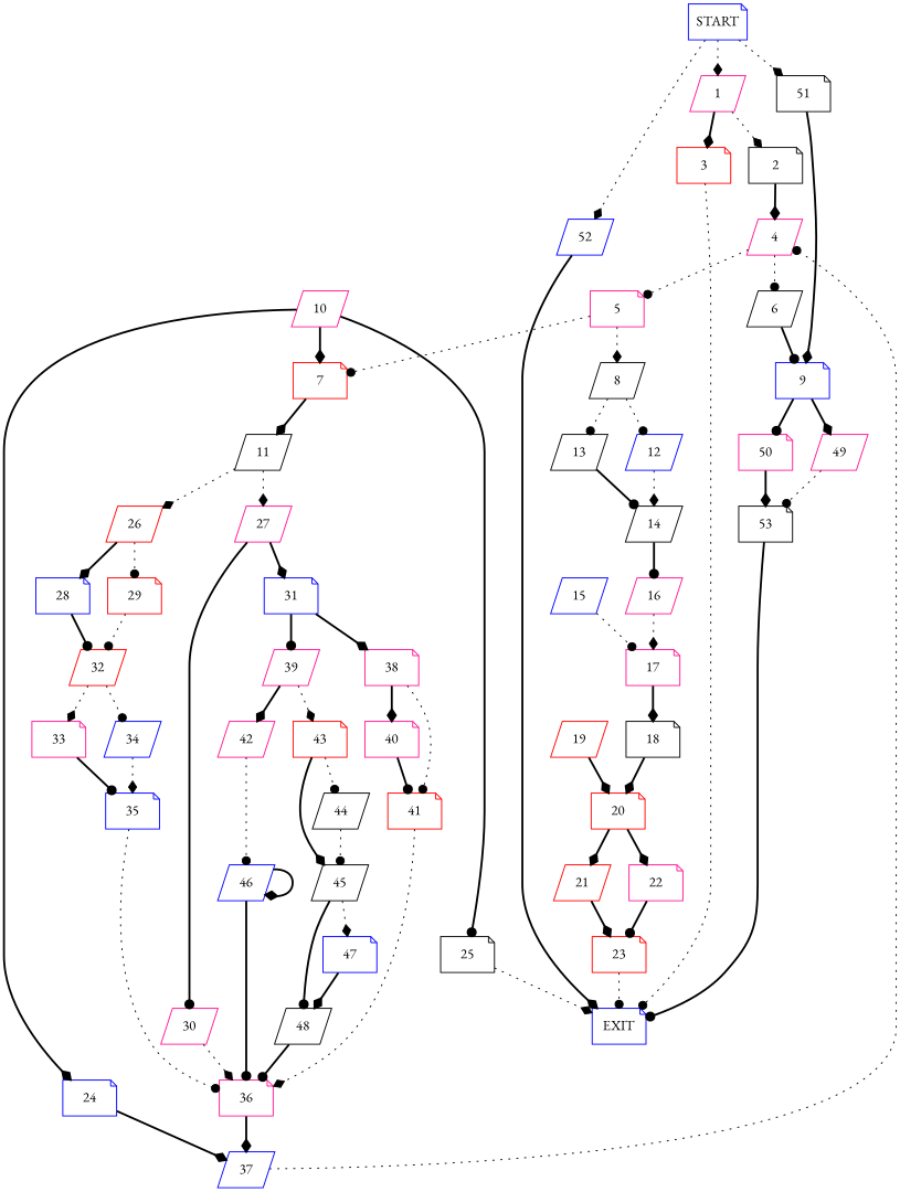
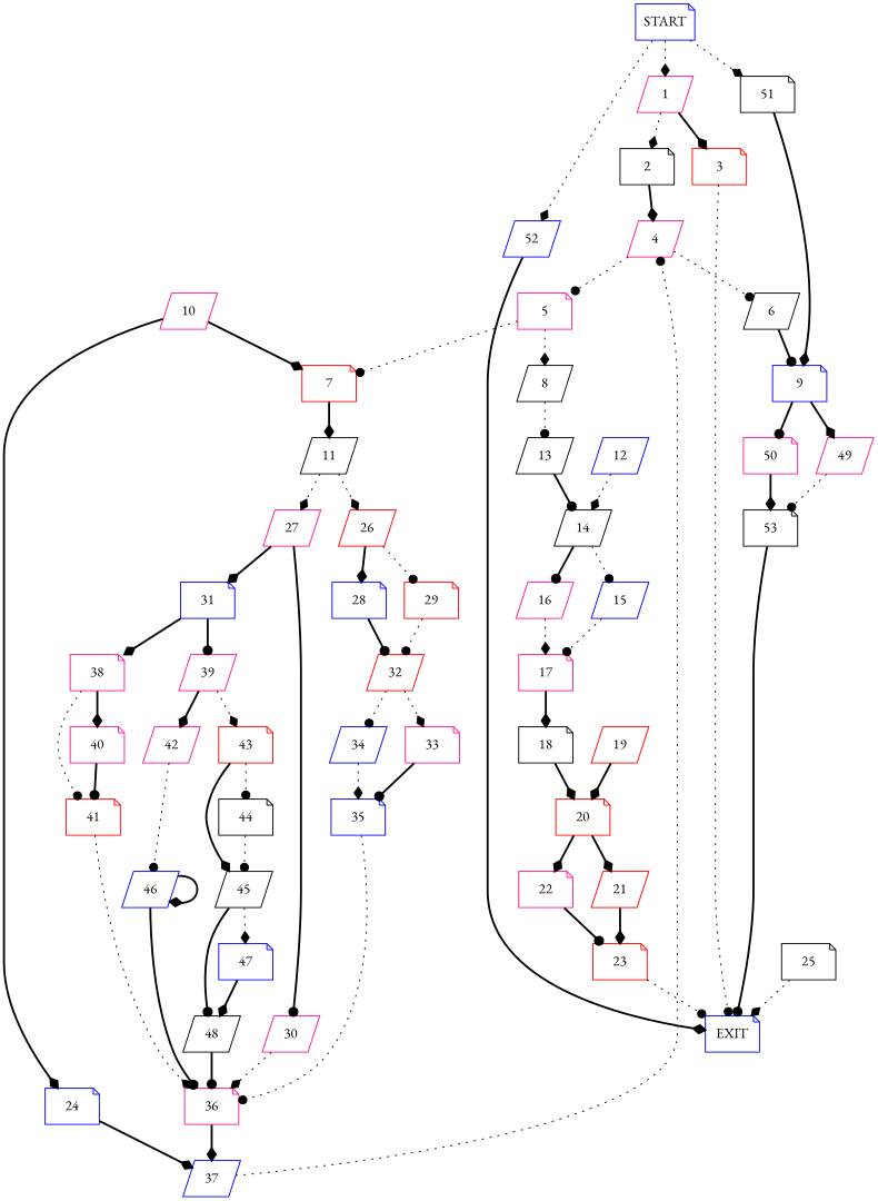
  digraph {
    fontname="EB Garamond"
    node [color=deeppink fontname="EB Garamond" shape=note]
    edge [arrowhead=diamond fontname="EB Garamond" style=bold]
    n1 [color=blue label=START]
    1 [shape=parallelogram]
    51 [color=black]
    52 [color=blue shape=parallelogram]
    2 [color=black]
    3 [color=red]
    9 [color=blue]
    n8 [color=blue label=EXIT]
    4 [shape=parallelogram]
    5
    6 [color=black shape=parallelogram]
    7 [color=red]
    8 [color=black shape=parallelogram]
    11 [color=black shape=parallelogram]
    12 [color=blue shape=parallelogram]
    13 [color=black shape=parallelogram]
    49 [shape=parallelogram]
    50
    10 [shape=parallelogram]
    24 [color=blue]
    25 [color=black]
    26 [color=red shape=parallelogram]
    27 [shape=parallelogram]
    14 [color=black shape=parallelogram]
    53 [color=black]
    37 [color=blue shape=parallelogram]
    28 [color=blue]
    29 [color=red]
    30 [shape=parallelogram]
    31 [color=blue]
    15 [color=blue shape=parallelogram]
    16 [shape=parallelogram]
    17
    18 [color=black]
    20 [color=red]
    19 [color=red shape=parallelogram]
    21 [color=red shape=parallelogram]
    22
    23 [color=red]
    32 [color=red shape=parallelogram]
    36
    38
    39 [shape=parallelogram]
    33
    34 [color=blue shape=parallelogram]
    40
    41 [color=red]
    42 [shape=parallelogram]
    43 [color=red]
    35 [color=blue]
    46 [color=blue shape=parallelogram]
-   44 [color=black shape=parallelogram]
+   44 [color=black]
    45 [color=black shape=parallelogram]
    47 [color=blue]
    48 [color=black shape=parallelogram]
    n1 -> 1 [style=dotted]
    n1 -> 51 [style=dotted]
    n1 -> 52 [style=dotted]
    1 -> 2 [style=dotted]
    1 -> 3
    51 -> 9
    52 -> n8
    2 -> 4
    3 -> n8 [arrowhead=dot style=dotted]
    9 -> 49
    9 -> 50 [arrowhead=dot]
    4 -> 5 [arrowhead=dot style=dotted]
    4 -> 6 [arrowhead=dot style=dotted]
    5 -> 7 [arrowhead=dot style=dotted]
    5 -> 8 [style=dotted]
    6 -> 9 [arrowhead=dot]
    7 -> 11
-   8 -> 12 [arrowhead=dot style=dotted]
    8 -> 13 [arrowhead=dot style=dotted]
    11 -> 26 [style=dotted]
    11 -> 27 [style=dotted]
    12 -> 14 [style=dotted]
    13 -> 14 [arrowhead=dot]
    49 -> 53 [arrowhead=dot style=dotted]
    50 -> 53
    10 -> 7
    10 -> 24
-   10 -> 25 [arrowhead=dot]
    24 -> 37
    25 -> n8 [style=dotted]
    26 -> 28
    26 -> 29 [arrowhead=dot style=dotted]
    27 -> 30 [arrowhead=dot]
    27 -> 31
+   14 -> 15 [arrowhead=dot style=dotted]
    14 -> 16 [arrowhead=dot]
    53 -> n8 [arrowhead=dot]
    37 -> 4 [arrowhead=dot style=dotted]
    28 -> 32 [arrowhead=dot]
    29 -> 32 [arrowhead=dot style=dotted]
    30 -> 36 [style=dotted]
    31 -> 38
    31 -> 39 [arrowhead=dot]
    15 -> 17 [arrowhead=dot style=dotted]
    16 -> 17 [style=dotted]
    17 -> 18
    18 -> 20
    20 -> 21
    20 -> 22
    19 -> 20
    21 -> 23
    22 -> 23 [arrowhead=dot]
    23 -> n8 [arrowhead=dot style=dotted]
    32 -> 33 [style=dotted]
    32 -> 34 [arrowhead=dot style=dotted]
    36 -> 37
    38 -> 40
    38 -> 41 [arrowhead=dot style=dotted]
    39 -> 42
    39 -> 43 [style=dotted]
    33 -> 35 [arrowhead=dot]
    34 -> 35 [style=dotted]
    40 -> 41 [arrowhead=dot]
    41 -> 36 [style=dotted]
    42 -> 46 [arrowhead=dot style=dotted]
    43 -> 44 [arrowhead=dot style=dotted]
    43 -> 45
    35 -> 36 [arrowhead=dot style=dotted]
    46 -> 36 [arrowhead=dot]
    46 -> 46
    44 -> 45 [arrowhead=dot style=dotted]
    45 -> 47 [style=dotted]
    45 -> 48 [arrowhead=dot]
    47 -> 48
    48 -> 36 [arrowhead=dot]
  }
